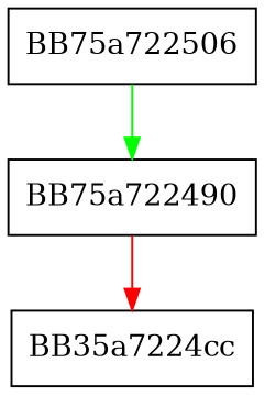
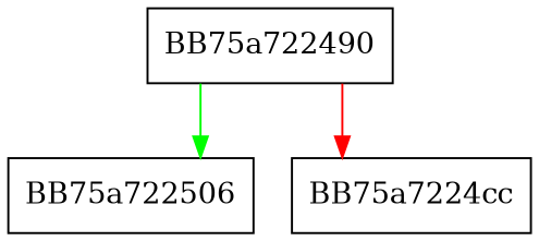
  digraph {
    splines=ortho
    node [shape=box]
    BB75a722490
    BB75a722506
-   BB75a7224cc [label=BB35a7224cc]
-   BB75a722506 -> BB75a722490 [color=green]
+   BB75a7224cc
+   BB75a722490 -> BB75a722506 [color=green]
    BB75a722490 -> BB75a7224cc [color=red]
  }
